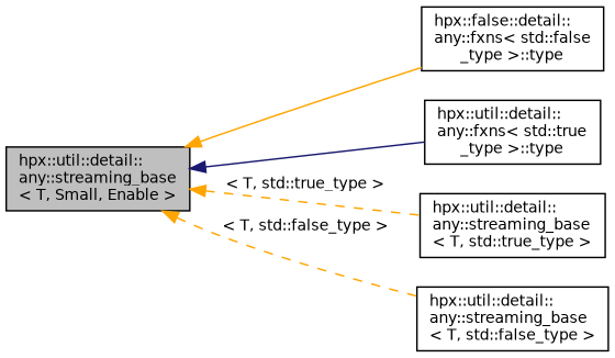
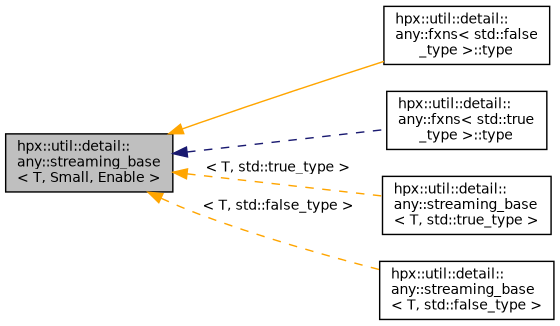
  digraph {
    rankdir=LR
    node [color=black fillcolor=white fontname=Helvetica fontsize=10 shape=record style=filled]
    edge [color=orange dir=back fontname=Helvetica fontsize=10 labelfontname=Helvetica labelfontsize=10 style=solid]
    n1 [fillcolor=grey75 fontcolor=black height=0.2 label="hpx::util::detail::\lany::streaming_base\l\< T, Small, Enable \>" width=0.4]
-   n2 [height=0.2 label="hpx::false::detail::\lany::fxns\< std::false\l_type \>::type" width=0.4]
+   n2 [height=0.2 label="hpx::util::detail::\lany::fxns\< std::false\l_type \>::type" width=0.4]
    n3 [height=0.2 label="hpx::util::detail::\lany::fxns\< std::true\l_type \>::type" width=0.4]
    n4 [height=0.2 label="hpx::util::detail::\lany::streaming_base\l\< T, std::true_type \>" width=0.4]
    n5 [height=0.2 label="hpx::util::detail::\lany::streaming_base\l\< T, std::false_type \>" width=0.4]
    n1 -> n2
-   n1 -> n3 [color=midnightblue]
+   n1 -> n3 [color=midnightblue style=dashed]
    n1 -> n4 [label=" \< T, std::true_type \>" style=dashed]
    n1 -> n5 [label=" \< T, std::false_type \>" style=dashed]
  }
